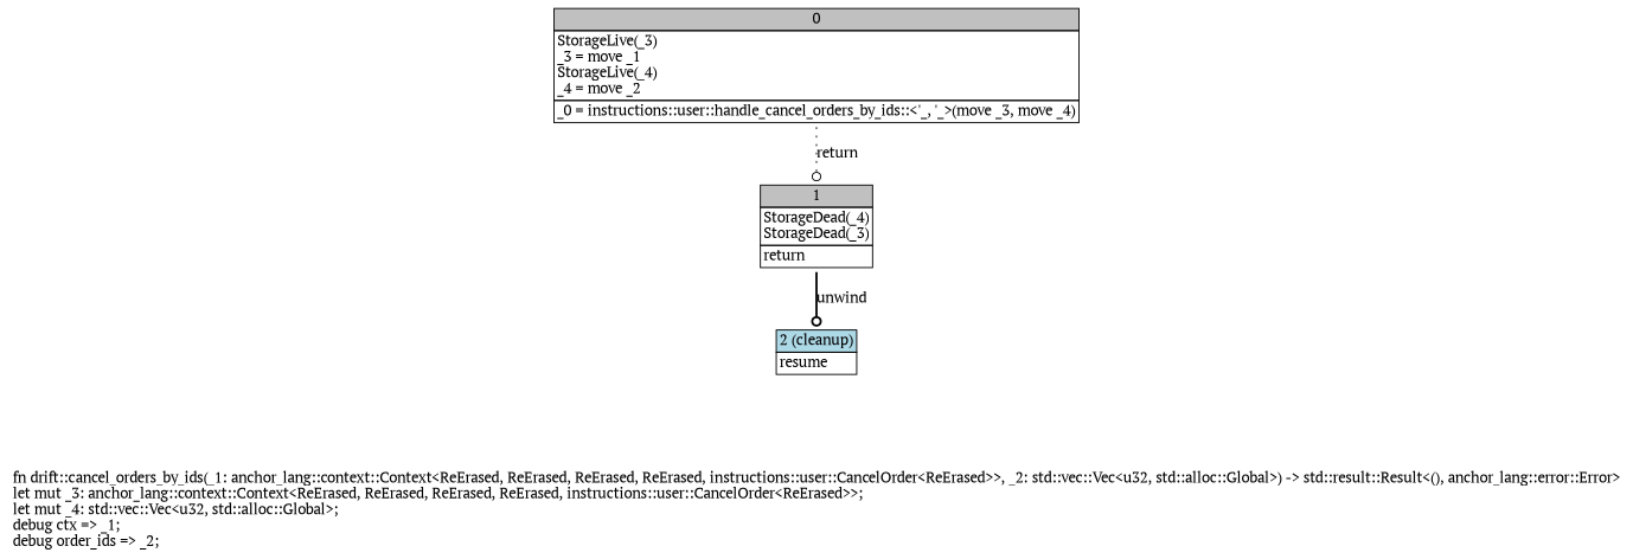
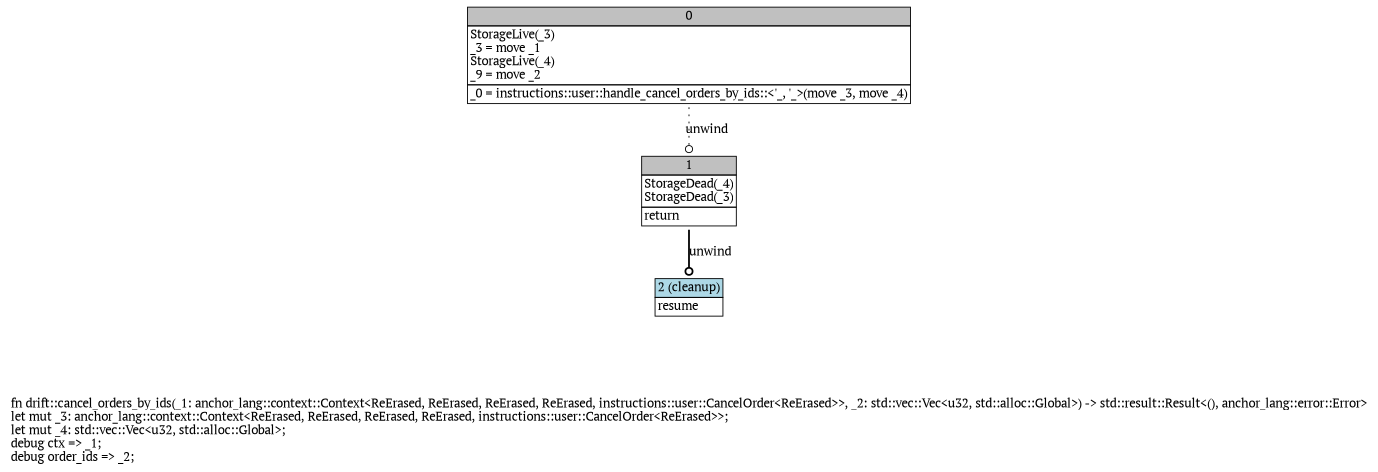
  digraph {
    fontname="PT Serif"
    label=<fn drift::cancel_orders_by_ids(_1: anchor_lang::context::Context&lt;ReErased, ReErased, ReErased, ReErased, instructions::user::CancelOrder&lt;ReErased&gt;&gt;, _2: std::vec::Vec&lt;u32, std::alloc::Global&gt;) -&gt; std::result::Result&lt;(), anchor_lang::error::Error&gt;<br align="left"/>let mut _3: anchor_lang::context::Context&lt;ReErased, ReErased, ReErased, ReErased, instructions::user::CancelOrder&lt;ReErased&gt;&gt;;<br align="left"/>let mut _4: std::vec::Vec&lt;u32, std::alloc::Global&gt;;<br align="left"/>debug ctx =&gt; _1;<br align="left"/>debug order_ids =&gt; _2;<br align="left"/>>
    node [fontname="PT Serif" shape=none]
    edge [arrowhead=odot fontname="PT Serif"]
-   n1 [label=<<table border="0" cellborder="1" cellspacing="0"><tr><td bgcolor="gray" align="center" colspan="1">0</td></tr><tr><td align="left" balign="left">StorageLive(_3)<br/>_3 = move _1<br/>StorageLive(_4)<br/>_4 = move _2<br/></td></tr><tr><td align="left">_0 = instructions::user::handle_cancel_orders_by_ids::&lt;'_, '_&gt;(move _3, move _4)</td></tr></table>>]
+   n1 [label=<<table border="0" cellborder="1" cellspacing="0"><tr><td bgcolor="gray" align="center" colspan="1">0</td></tr><tr><td align="left" balign="left">StorageLive(_3)<br/>_3 = move _1<br/>StorageLive(_4)<br/>_9 = move _2<br/></td></tr><tr><td align="left">_0 = instructions::user::handle_cancel_orders_by_ids::&lt;'_, '_&gt;(move _3, move _4)</td></tr></table>>]
    n2 [label=<<table border="0" cellborder="1" cellspacing="0"><tr><td bgcolor="gray" align="center" colspan="1">1</td></tr><tr><td align="left" balign="left">StorageDead(_4)<br/>StorageDead(_3)<br/></td></tr><tr><td align="left">return</td></tr></table>>]
    n3 [label=<<table border="0" cellborder="1" cellspacing="0"><tr><td bgcolor="lightblue" align="center" colspan="1">2 (cleanup)</td></tr><tr><td align="left">resume</td></tr></table>>]
-   n1 -> n2 [label=return style=dotted]
+   n1 -> n2 [label=unwind style=dotted]
    n2 -> n3 [label=unwind style=bold]
  }
